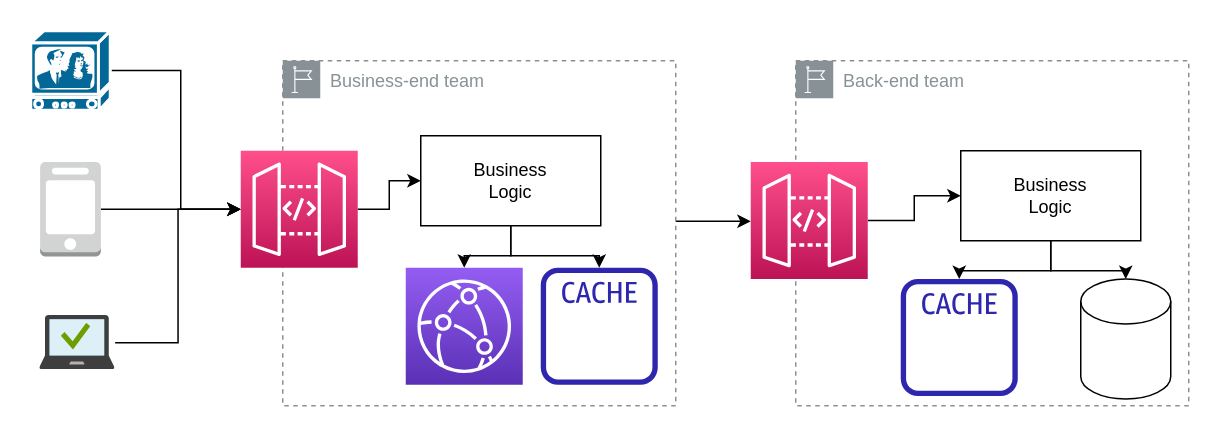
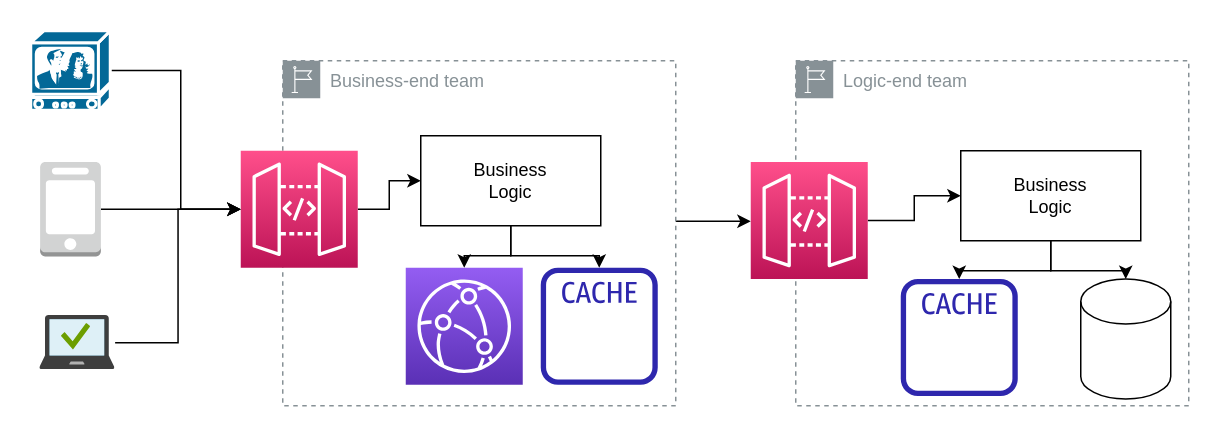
  <mxCell id="0" />
  <mxCell id="1" parent="0" />
- <mxCell id="2" value="Back-end team" style="sketch=0;outlineConnect=0;gradientColor=none;html=1;whiteSpace=wrap;fontSize=12;fontStyle=0;shape=mxgraph.aws4.group;grIcon=mxgraph.aws4.group_region;strokeColor=#879196;fillColor=none;verticalAlign=top;align=left;spacingLeft=30;fontColor=#879196;dashed=1;" vertex="1" parent="1"><mxGeometry x="530" y="40" width="262" height="230" as="geometry" /></mxCell>
+ <mxCell id="2" value="Logic-end team" style="sketch=0;outlineConnect=0;gradientColor=none;html=1;whiteSpace=wrap;fontSize=12;fontStyle=0;shape=mxgraph.aws4.group;grIcon=mxgraph.aws4.group_region;strokeColor=#879196;fillColor=none;verticalAlign=top;align=left;spacingLeft=30;fontColor=#879196;dashed=1;" vertex="1" parent="1"><mxGeometry x="530" y="40" width="262" height="230" as="geometry" /></mxCell>
  <mxCell id="3" style="edgeStyle=orthogonalEdgeStyle;rounded=0;orthogonalLoop=1;jettySize=auto;html=1;" edge="1" parent="1" source="4" target="22"><mxGeometry relative="1" as="geometry"><Array as="points"><mxPoint x="460" y="147" /><mxPoint x="460" y="147" /></Array></mxGeometry></mxCell>
  <mxCell id="4" value="Business-end team&lt;br&gt;" style="sketch=0;outlineConnect=0;gradientColor=none;html=1;whiteSpace=wrap;fontSize=12;fontStyle=0;shape=mxgraph.aws4.group;grIcon=mxgraph.aws4.group_region;strokeColor=#879196;fillColor=none;verticalAlign=top;align=left;spacingLeft=30;fontColor=#879196;dashed=1;" vertex="1" parent="1"><mxGeometry x="188" y="40" width="262" height="230" as="geometry" /></mxCell>
  <mxCell id="5" style="edgeStyle=orthogonalEdgeStyle;rounded=0;orthogonalLoop=1;jettySize=auto;html=1;" edge="1" parent="1" source="7" target="23"><mxGeometry relative="1" as="geometry" /></mxCell>
  <mxCell id="6" style="edgeStyle=orthogonalEdgeStyle;rounded=0;orthogonalLoop=1;jettySize=auto;html=1;" edge="1" parent="1" source="7" target="24"><mxGeometry relative="1" as="geometry" /></mxCell>
  <mxCell id="7" value="Business&lt;br&gt;Logic" style="rounded=0;whiteSpace=wrap;html=1;" vertex="1" parent="1"><mxGeometry x="640" y="100" width="120" height="60" as="geometry" /></mxCell>
  <mxCell id="8" style="edgeStyle=orthogonalEdgeStyle;rounded=0;orthogonalLoop=1;jettySize=auto;html=1;" edge="1" parent="1" source="9" target="18"><mxGeometry relative="1" as="geometry" /></mxCell>
  <mxCell id="9" value="" style="sketch=0;points=[[0,0,0],[0.25,0,0],[0.5,0,0],[0.75,0,0],[1,0,0],[0,1,0],[0.25,1,0],[0.5,1,0],[0.75,1,0],[1,1,0],[0,0.25,0],[0,0.5,0],[0,0.75,0],[1,0.25,0],[1,0.5,0],[1,0.75,0]];outlineConnect=0;fontColor=#232F3E;gradientColor=#FF4F8B;gradientDirection=north;fillColor=#BC1356;strokeColor=#ffffff;dashed=0;verticalLabelPosition=bottom;verticalAlign=top;align=center;html=1;fontSize=12;fontStyle=0;aspect=fixed;shape=mxgraph.aws4.resourceIcon;resIcon=mxgraph.aws4.api_gateway;" vertex="1" parent="1"><mxGeometry x="160" y="100" width="78" height="78" as="geometry" /></mxCell>
  <mxCell id="10" style="edgeStyle=orthogonalEdgeStyle;rounded=0;orthogonalLoop=1;jettySize=auto;html=1;entryX=0;entryY=0.5;entryDx=0;entryDy=0;entryPerimeter=0;" edge="1" parent="1" source="11" target="9"><mxGeometry relative="1" as="geometry"><Array as="points"><mxPoint x="120" y="47" /><mxPoint x="120" y="139" /></Array></mxGeometry></mxCell>
  <mxCell id="11" value="" style="shape=mxgraph.cisco.misc.tv;html=1;pointerEvents=1;dashed=0;fillColor=#036897;strokeColor=#ffffff;strokeWidth=2;verticalLabelPosition=bottom;verticalAlign=top;align=center;outlineConnect=0;" vertex="1" parent="1"><mxGeometry x="20" y="20" width="53" height="53" as="geometry" /></mxCell>
  <mxCell id="12" style="edgeStyle=orthogonalEdgeStyle;rounded=0;orthogonalLoop=1;jettySize=auto;html=1;" edge="1" parent="1" source="13" target="9"><mxGeometry relative="1" as="geometry" /></mxCell>
  <mxCell id="13" value="" style="outlineConnect=0;dashed=0;verticalLabelPosition=bottom;verticalAlign=top;align=center;html=1;shape=mxgraph.aws3.mobile_client;fillColor=#D2D3D3;gradientColor=none;" vertex="1" parent="1"><mxGeometry x="26.25" y="107.5" width="40.5" height="63" as="geometry" /></mxCell>
  <mxCell id="14" style="edgeStyle=orthogonalEdgeStyle;rounded=0;orthogonalLoop=1;jettySize=auto;html=1;entryX=0;entryY=0.5;entryDx=0;entryDy=0;entryPerimeter=0;" edge="1" parent="1" source="15" target="9"><mxGeometry relative="1" as="geometry" /></mxCell>
  <mxCell id="15" value="" style="sketch=0;aspect=fixed;html=1;points=[];align=center;image;fontSize=12;image=img/lib/mscae/Managed_Desktop.svg;" vertex="1" parent="1"><mxGeometry x="26.25" y="210" width="50" height="36" as="geometry" /></mxCell>
  <mxCell id="16" style="edgeStyle=orthogonalEdgeStyle;rounded=0;orthogonalLoop=1;jettySize=auto;html=1;" edge="1" parent="1" source="18" target="19"><mxGeometry relative="1" as="geometry" /></mxCell>
  <mxCell id="17" style="edgeStyle=orthogonalEdgeStyle;rounded=0;orthogonalLoop=1;jettySize=auto;html=1;" edge="1" parent="1" source="18" target="20"><mxGeometry relative="1" as="geometry" /></mxCell>
  <mxCell id="18" value="Business&lt;br&gt;Logic" style="rounded=0;whiteSpace=wrap;html=1;" vertex="1" parent="1"><mxGeometry x="280" y="90" width="120" height="60" as="geometry" /></mxCell>
  <mxCell id="19" value="" style="sketch=0;points=[[0,0,0],[0.25,0,0],[0.5,0,0],[0.75,0,0],[1,0,0],[0,1,0],[0.25,1,0],[0.5,1,0],[0.75,1,0],[1,1,0],[0,0.25,0],[0,0.5,0],[0,0.75,0],[1,0.25,0],[1,0.5,0],[1,0.75,0]];outlineConnect=0;fontColor=#232F3E;gradientColor=#945DF2;gradientDirection=north;fillColor=#5A30B5;strokeColor=#ffffff;dashed=0;verticalLabelPosition=bottom;verticalAlign=top;align=center;html=1;fontSize=12;fontStyle=0;aspect=fixed;shape=mxgraph.aws4.resourceIcon;resIcon=mxgraph.aws4.cloudfront;" vertex="1" parent="1"><mxGeometry x="270" y="178" width="78" height="78" as="geometry" /></mxCell>
  <mxCell id="20" value="" style="sketch=0;outlineConnect=0;fontColor=#232F3E;gradientColor=none;fillColor=#2E27AD;strokeColor=none;dashed=0;verticalLabelPosition=bottom;verticalAlign=top;align=center;html=1;fontSize=12;fontStyle=0;aspect=fixed;pointerEvents=1;shape=mxgraph.aws4.cache_node;" vertex="1" parent="1"><mxGeometry x="360" y="178" width="78" height="78" as="geometry" /></mxCell>
  <mxCell id="21" style="edgeStyle=orthogonalEdgeStyle;rounded=0;orthogonalLoop=1;jettySize=auto;html=1;entryX=0;entryY=0.5;entryDx=0;entryDy=0;" edge="1" parent="1" source="22" target="7"><mxGeometry relative="1" as="geometry" /></mxCell>
  <mxCell id="22" value="" style="sketch=0;points=[[0,0,0],[0.25,0,0],[0.5,0,0],[0.75,0,0],[1,0,0],[0,1,0],[0.25,1,0],[0.5,1,0],[0.75,1,0],[1,1,0],[0,0.25,0],[0,0.5,0],[0,0.75,0],[1,0.25,0],[1,0.5,0],[1,0.75,0]];outlineConnect=0;fontColor=#232F3E;gradientColor=#FF4F8B;gradientDirection=north;fillColor=#BC1356;strokeColor=#ffffff;dashed=0;verticalLabelPosition=bottom;verticalAlign=top;align=center;html=1;fontSize=12;fontStyle=0;aspect=fixed;shape=mxgraph.aws4.resourceIcon;resIcon=mxgraph.aws4.api_gateway;" vertex="1" parent="1"><mxGeometry x="500" y="107.5" width="78" height="78" as="geometry" /></mxCell>
  <mxCell id="23" value="" style="sketch=0;outlineConnect=0;fontColor=#232F3E;gradientColor=none;fillColor=#2E27AD;strokeColor=none;dashed=0;verticalLabelPosition=bottom;verticalAlign=top;align=center;html=1;fontSize=12;fontStyle=0;aspect=fixed;pointerEvents=1;shape=mxgraph.aws4.cache_node;" vertex="1" parent="1"><mxGeometry x="600" y="185.5" width="78" height="78" as="geometry" /></mxCell>
  <mxCell id="24" value="" style="shape=cylinder3;whiteSpace=wrap;html=1;boundedLbl=1;backgroundOutline=1;size=15;" vertex="1" parent="1"><mxGeometry x="720" y="185.5" width="60" height="80" as="geometry" /></mxCell>
